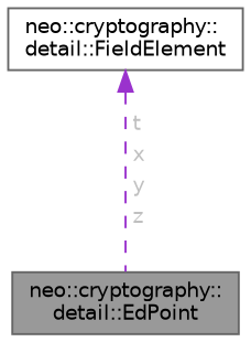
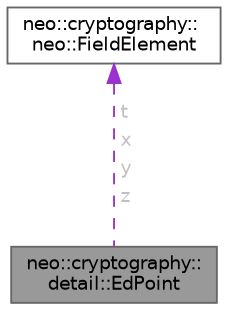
  digraph {
    node [color=gray40 fontname=Helvetica fontsize=10 shape=box style=filled]
    n1 [fillcolor=grey60 fontcolor=black height=0.2 label="neo::cryptography::\ldetail::EdPoint" width=0.4]
-   n2 [fillcolor=white height=0.2 label="neo::cryptography::\ldetail::FieldElement" width=0.4]
+   n2 [fillcolor=white height=0.2 label="neo::cryptography::\lneo::FieldElement" width=0.4]
    n2 -> n1 [color=darkorchid3 dir=back fontcolor=grey fontname=Helvetica fontsize=10 label=<<TABLE CELLBORDER="0" BORDER="0"><TR><TD VALIGN="top" ALIGN="LEFT" CELLPADDING="1" CELLSPACING="0">t</TD></TR> <TR><TD VALIGN="top" ALIGN="LEFT" CELLPADDING="1" CELLSPACING="0">x</TD></TR> <TR><TD VALIGN="top" ALIGN="LEFT" CELLPADDING="1" CELLSPACING="0">y</TD></TR> <TR><TD VALIGN="top" ALIGN="LEFT" CELLPADDING="1" CELLSPACING="0">z</TD></TR> </TABLE>> labelfontname=Helvetica labelfontsize=10 style=dashed]
  }
